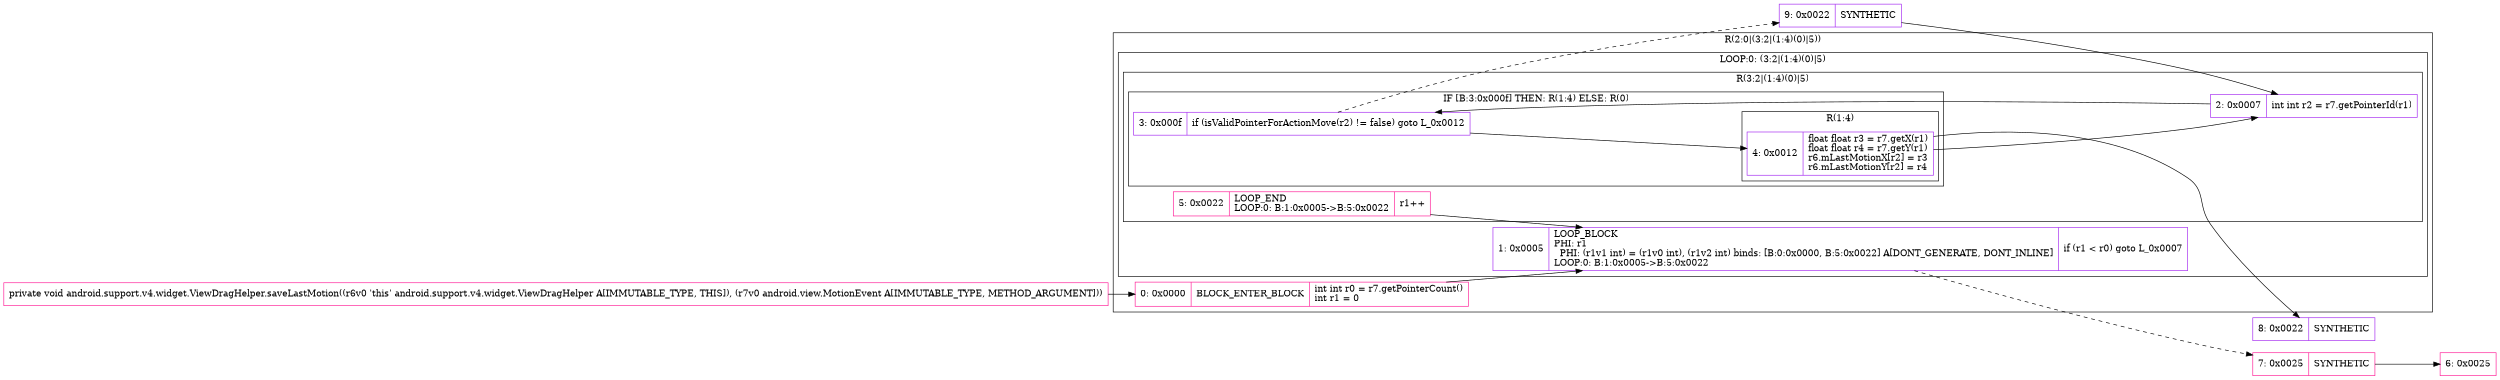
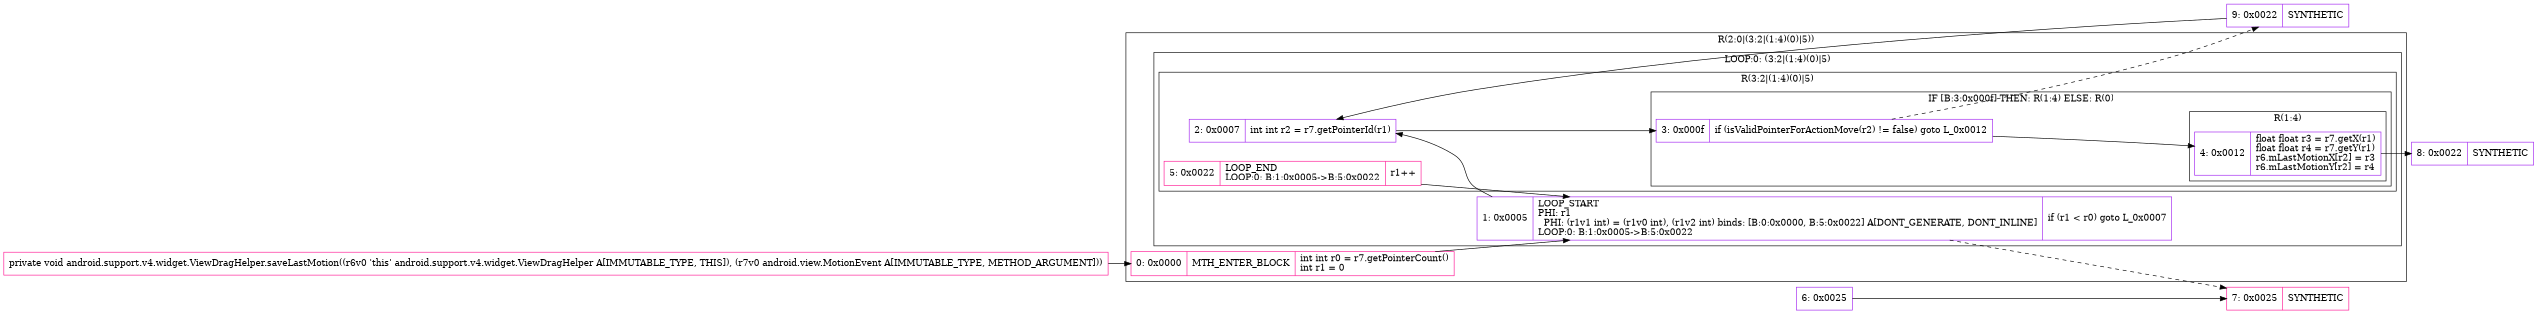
  digraph {
    rankdir=LR
    node [color=purple shape=record]
    n1 [label="{4\:\ 0x0012|float float r3 = r7.getX(r1)\lfloat float r4 = r7.getY(r1)\lr6.mLastMotionX[r2] = r3\lr6.mLastMotionY[r2] = r4\l}"]
    n2 [label="{3\:\ 0x000f|if (isValidPointerForActionMove(r2) != false) goto L_0x0012\l}"]
    n3 [label="{2\:\ 0x0007|int int r2 = r7.getPointerId(r1)\l}"]
    n4 [color=deeppink label="{5\:\ 0x0022|LOOP_END\lLOOP:0: B:1:0x0005\-\>B:5:0x0022\l|r1++\l}"]
-   n5 [label="{1\:\ 0x0005|LOOP_BLOCK\lPHI: r1 \l  PHI: (r1v1 int) = (r1v0 int), (r1v2 int) binds: [B:0:0x0000, B:5:0x0022] A[DONT_GENERATE, DONT_INLINE]\lLOOP:0: B:1:0x0005\-\>B:5:0x0022\l|if (r1 \< r0) goto L_0x0007\l}"]
-   n6 [color=deeppink label="{0\:\ 0x0000|BLOCK_ENTER_BLOCK\l|int int r0 = r7.getPointerCount()\lint r1 = 0\l}"]
+   n5 [label="{1\:\ 0x0005|LOOP_START\lPHI: r1 \l  PHI: (r1v1 int) = (r1v0 int), (r1v2 int) binds: [B:0:0x0000, B:5:0x0022] A[DONT_GENERATE, DONT_INLINE]\lLOOP:0: B:1:0x0005\-\>B:5:0x0022\l|if (r1 \< r0) goto L_0x0007\l}"]
+   n6 [color=deeppink label="{0\:\ 0x0000|MTH_ENTER_BLOCK\l|int int r0 = r7.getPointerCount()\lint r1 = 0\l}"]
    n7 [label="{8\:\ 0x0022|SYNTHETIC\l}"]
    n8 [label="{9\:\ 0x0022|SYNTHETIC\l}"]
    n9 [color=deeppink label="{7\:\ 0x0025|SYNTHETIC\l}"]
-   n10 [color=deeppink label="{6\:\ 0x0025}"]
+   n10 [label="{6\:\ 0x0025}"]
    n11 [color=deeppink label="{private void android.support.v4.widget.ViewDragHelper.saveLastMotion((r6v0 'this' android.support.v4.widget.ViewDragHelper A[IMMUTABLE_TYPE, THIS]), (r7v0 android.view.MotionEvent A[IMMUTABLE_TYPE, METHOD_ARGUMENT])) }"]
    subgraph cluster_1 {
      label="R(2:0|(3:2|(1:4)(0)|5))"
      n6
      subgraph cluster_2 {
        label="LOOP:0: (3:2|(1:4)(0)|5)"
        n5
        subgraph cluster_3 {
          label="R(3:2|(1:4)(0)|5)"
          n3
          n4
          subgraph cluster_4 {
            label="IF [B:3:0x000f] THEN: R(1:4) ELSE: R(0)"
            n2
            subgraph cluster_5 {
              label="R(1:4)"
              n1
            }
            subgraph cluster_6 {
              label="R(0)"
            }
          }
        }
      }
    }
    n1 -> n7
    n2 -> n1
    n2 -> n8 [style=dashed]
    n3 -> n2
    n4 -> n5
-   n1 -> n3
+   n5 -> n3
    n5 -> n9 [style=dashed]
    n6 -> n5
    n8 -> n3
-   n9 -> n10
+   n10 -> n9
    n11 -> n6
  }
